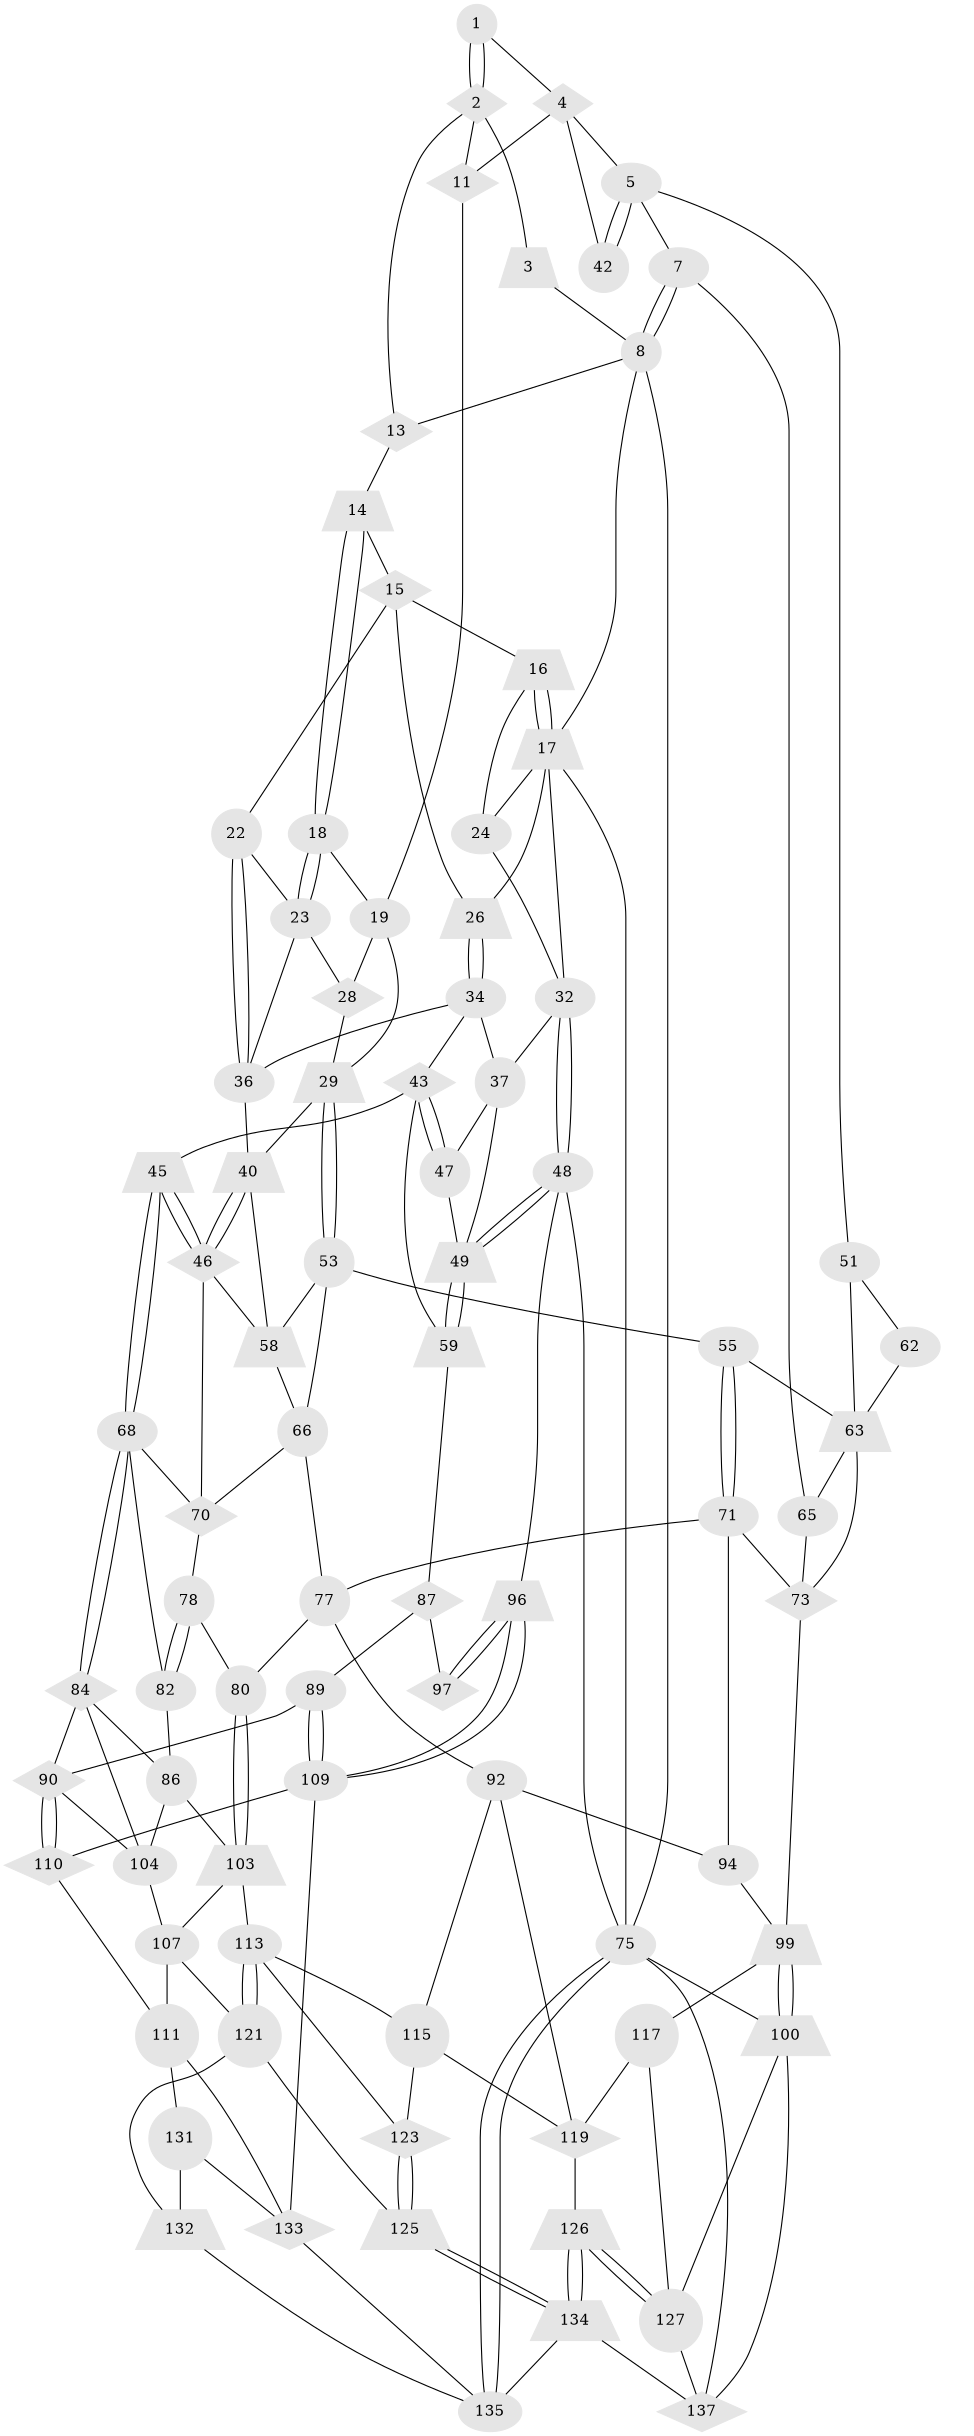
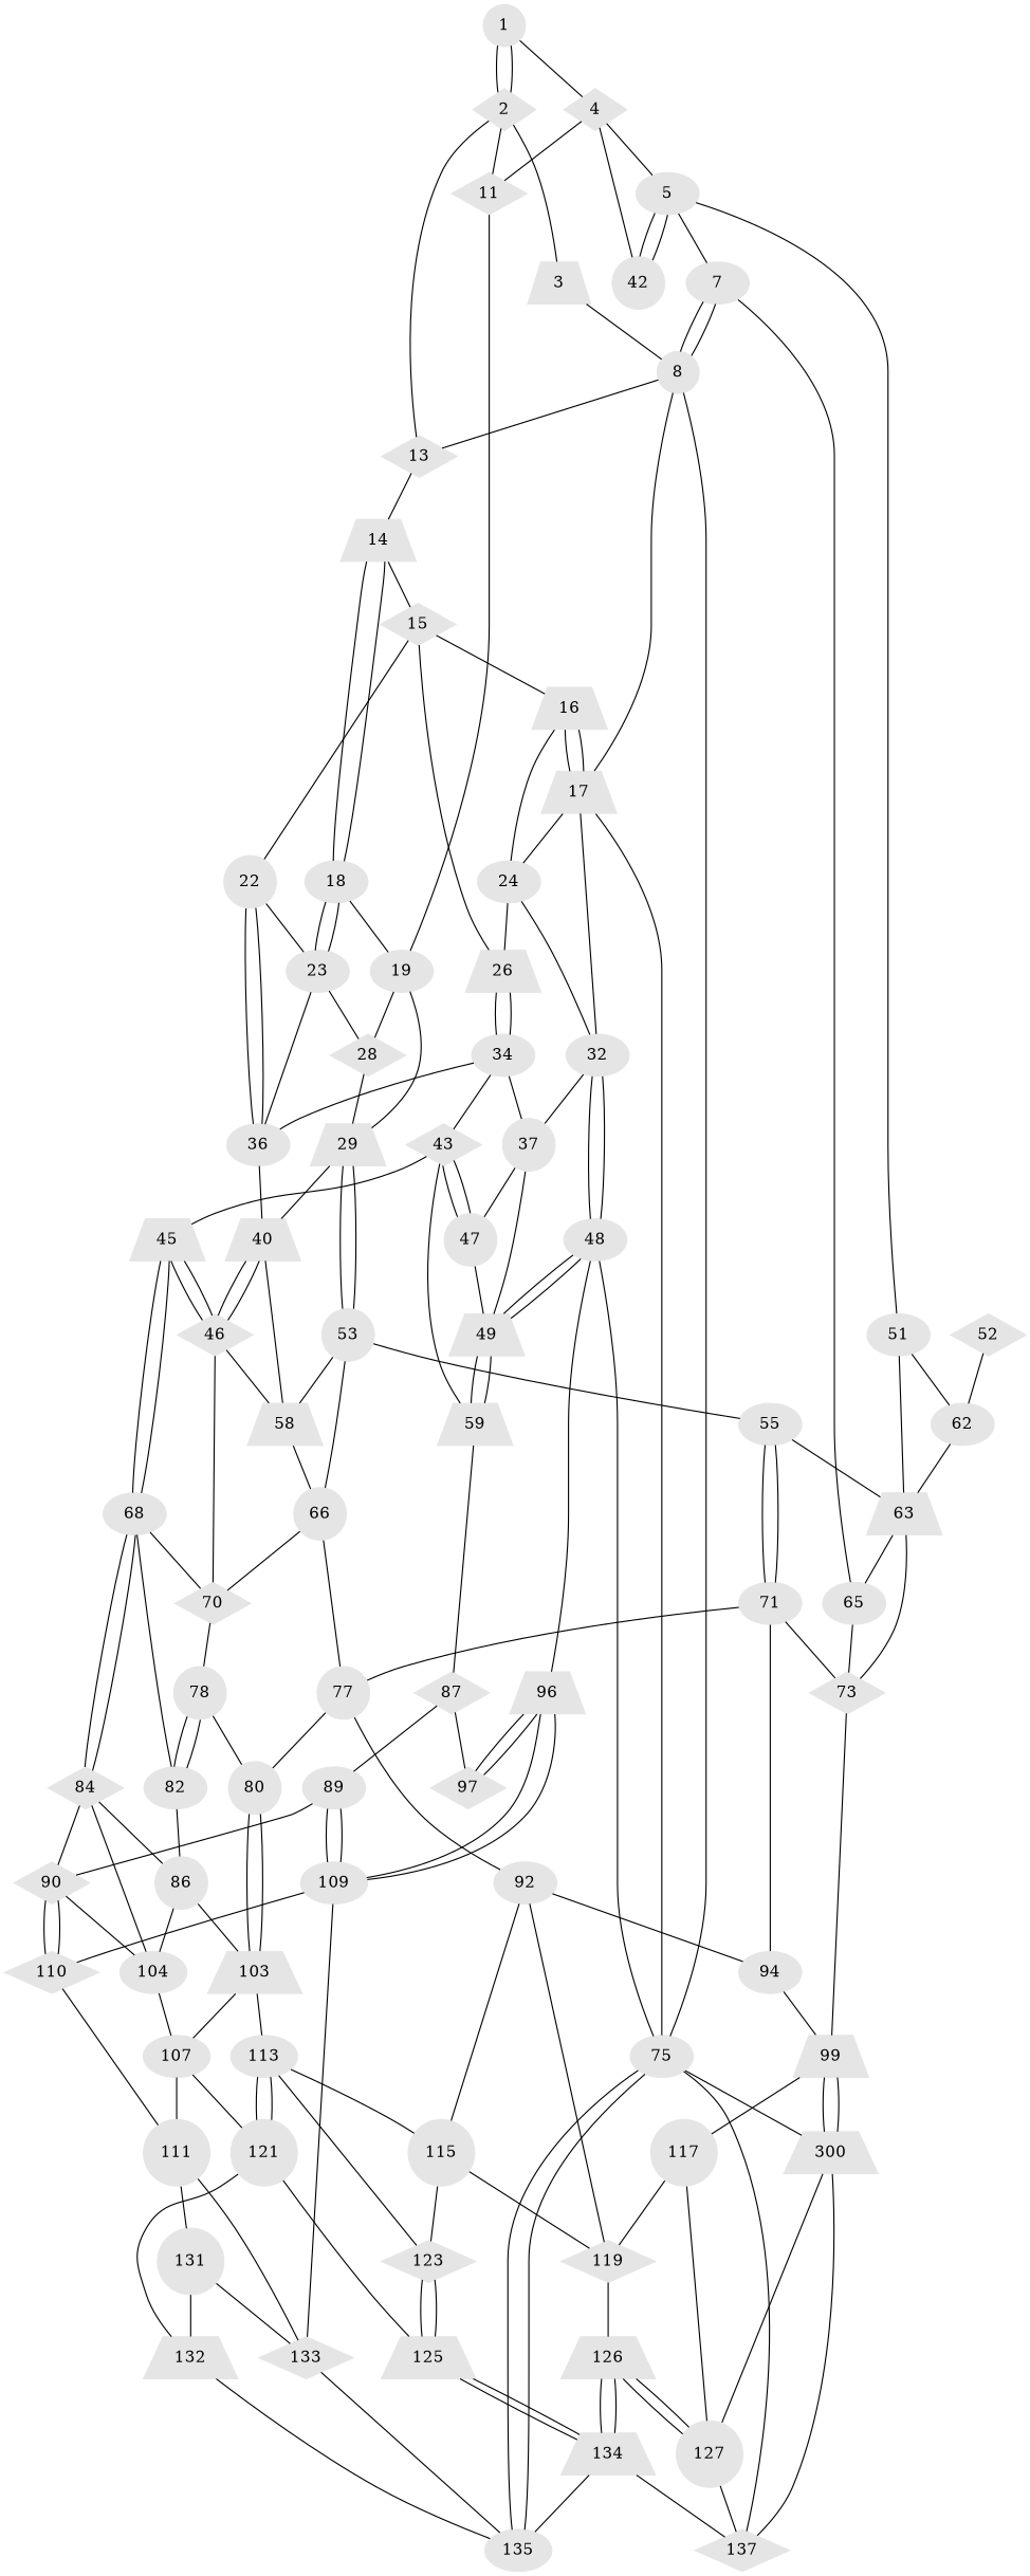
  graph {
    node [color=gray90 shape=ellipse style=filled]
    1 [shape=circle]
    2 [shape=diamond super="+10"]
    4 [shape=diamond super="+12"]
    3 [shape=trapezium]
    11 [shape=diamond]
    13 [shape=diamond]
    5 [super="+6"]
    42 [shape=circle]
    8 [shape=circle super="+9"]
    19 [super="+20"]
    14 [shape=trapezium]
    17 [shape=trapezium super="+31"]
    75 [super="+101"]
    7
    51
    65
    62
    63 [shape=trapezium super="+64"]
    73 [shape=diamond super="+98"]
    24 [super="+25"]
    32 [super="+33"]
-   100 [shape=trapezium super="+129"]
+   100 [shape=trapezium super="+129" label=300]
    135 [super="+142"]
    137 [shape=diamond super="+138"]
    28 [shape=diamond]
    29 [shape=trapezium super="+30"]
    15 [shape=diamond super="+21"]
    18
    16 [shape=trapezium]
    22 [shape=circle]
    26 [shape=trapezium]
    23 [super="+27"]
    36 [super="+39"]
    34 [super="+35"]
    37 [shape=circle super="+38"]
    48 [super="+76"]
    40 [shape=trapezium super="+41"]
    53 [shape=circle super="+54"]
    43 [shape=diamond super="+44"]
    46 [shape=diamond super="+60"]
    58 [shape=trapezium super="+61"]
    55 [super="+56"]
    66 [shape=circle super="+67"]
    47 [shape=circle]
    49 [shape=trapezium super="+50"]
    96 [shape=trapezium]
    45 [shape=trapezium]
    59 [shape=trapezium]
    70 [shape=diamond super="+74"]
    68 [super="+69"]
    87 [shape=diamond super="+88"]
    82 [super="+83"]
    84 [shape=diamond super="+85"]
    78 [shape=circle super="+79"]
    97 [shape=diamond]
    109 [super="+116"]
+   52 [shape=diamond super="+57"]
    71 [super="+72"]
    77 [shape=circle super="+81"]
    94 [super="+95"]
    89
    99 [shape=trapezium super="+105"]
    80 [shape=circle]
    92 [super="+93"]
    86 [shape=circle super="+102"]
    90 [shape=diamond super="+91"]
    104 [super="+106"]
    117 [shape=circle super="+118"]
    127 [shape=circle super="+128"]
    103 [shape=trapezium super="+108"]
    115 [shape=circle super="+122"]
    119 [shape=diamond super="+120"]
    107 [super="+112"]
    113 [super="+114"]
    110 [shape=diamond]
    133 [shape=diamond super="+136"]
    111 [shape=circle super="+130"]
    123 [shape=diamond]
    126 [shape=trapezium]
    121 [shape=circle super="+124"]
    131 [shape=circle super="+140"]
    125 [shape=trapezium]
    132 [shape=trapezium super="+141"]
    134 [shape=trapezium super="+139"]
    1 -- 2
    1 -- 2
    1 -- 4
    2 -- 3
    2 -- 11
    2 -- 13
    4 -- 11
    4 -- 5
    4 -- 42
    3 -- 8
    11 -- 19
    13 -- 14
    5 -- 42
    5 -- 42
    5 -- 7
    5 -- 51
    8 -- 13
    8 -- 17
    8 -- 75
    19 -- 28
    19 -- 29
    14 -- 15
    14 -- 18
    14 -- 18
    17 -- 75
    17 -- 24
    17 -- 32
    75 -- 100
    75 -- 135
    75 -- 135
    75 -- 137
    7 -- 8
    7 -- 8
    7 -- 65
    51 -- 62
    51 -- 63
    65 -- 73
    62 -- 63
    63 -- 65
    63 -- 73
    73 -- 99
    24 -- 32
-   17 -- 26
+   24 -- 26
    32 -- 37
    32 -- 48
    32 -- 48
    100 -- 137
    100 -- 127
    28 -- 29
    29 -- 40
    29 -- 53
    29 -- 53
    15 -- 16
    15 -- 22
    15 -- 26
    18 -- 19
    18 -- 23
    18 -- 23
    16 -- 17
    16 -- 17
    16 -- 24
    22 -- 23
    22 -- 36
    22 -- 36
    26 -- 34
    26 -- 34
    23 -- 28
    23 -- 36
    36 -- 40
    34 -- 36
    34 -- 37
    34 -- 43
    37 -- 47
    37 -- 49
    48 -- 75
    48 -- 49
    48 -- 49
    48 -- 96
    40 -- 46
    40 -- 46
    40 -- 58
    53 -- 58
    53 -- 55
    53 -- 66
    43 -- 47
    43 -- 47
    43 -- 45
    43 -- 59
    46 -- 58
    46 -- 70
    58 -- 66
    55 -- 63
    55 -- 71
    55 -- 71
    66 -- 70
    66 -- 77
    47 -- 49
    49 -- 59
    49 -- 59
    96 -- 97
    96 -- 97
    96 -- 109
    96 -- 109
    45 -- 46
    45 -- 46
    45 -- 68
    45 -- 68
    59 -- 87
    70 -- 78
    68 -- 70
    68 -- 82
    68 -- 84
    68 -- 84
    87 -- 97 [weight=2]
    87 -- 89
    82 -- 86
    84 -- 86
    84 -- 90
    84 -- 104
    78 -- 82 [weight=2]
    78 -- 82
    78 -- 80
    109 -- 110
    109 -- 133
+   52 -- 62
    71 -- 73
    71 -- 77
    71 -- 94
    77 -- 80
    77 -- 92
    94 -- 99
    89 -- 109
    89 -- 109
    89 -- 90
    99 -- 100
    99 -- 100
    99 -- 117
    80 -- 103
    80 -- 103
    92 -- 94
    92 -- 115
    92 -- 119
    86 -- 104
    86 -- 103
    90 -- 104
    90 -- 110
    90 -- 110
    104 -- 107
    117 -- 127
    117 -- 119
    127 -- 137
    103 -- 107
    103 -- 113
    115 -- 119
    115 -- 123
    119 -- 126
    107 -- 111
    107 -- 121
    113 -- 115
    113 -- 123
    113 -- 121
    113 -- 121
    110 -- 111
    133 -- 135
    111 -- 133
    111 -- 131
    123 -- 125
    123 -- 125
    126 -- 127
    126 -- 127
    126 -- 134
    126 -- 134
    121 -- 125
    121 -- 132
    131 -- 133
    131 -- 132 [weight=2]
    125 -- 134
    125 -- 134
    132 -- 135
    134 -- 135
    134 -- 137
  }
